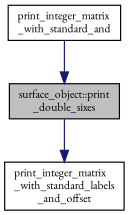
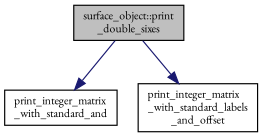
  digraph {
    fontname="EB Garamond"
    rankdir=TB
    node [color=black fillcolor=white fontname="EB Garamond" fontsize=10 shape=record style=filled]
    edge [color=midnightblue fontname="EB Garamond" fontsize=10 labelfontname=Helvetica labelfontsize=10 style=solid]
    n1 [fillcolor=grey75 fontcolor=black height=0.2 label="surface_object::print\l_double_sixes" width=0.4]
    n2 [height=0.2 label="print_integer_matrix\l_with_standard_and" width=0.4]
    n3 [height=0.2 label="print_integer_matrix\l_with_standard_labels\l_and_offset" width=0.4]
-   n2 -> n1
+   n1 -> n2
    n1 -> n3
  }
